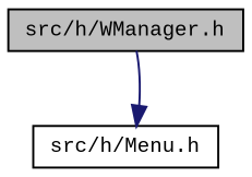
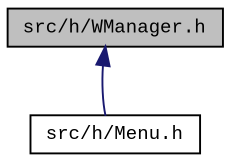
  digraph {
    fontname="Liberation Mono"
    node [color=black fontname="Liberation Mono" fontsize=10 shape=record style=filled]
    n1 [fillcolor=grey75 fontcolor=black height=0.2 label="src/h/WManager.h" width=0.4]
    n2 [fillcolor=white height=0.2 label="src/h/Menu.h" width=0.4]
-   n2 -> n1 [color=midnightblue dir=back fontname="Liberation Mono" fontsize=10 labelfontname=Helvetica labelfontsize=10 style=solid]
+   n1 -> n2 [color=midnightblue dir=back fontname="Liberation Mono" fontsize=10 labelfontname=Helvetica labelfontsize=10 style=solid]
  }
